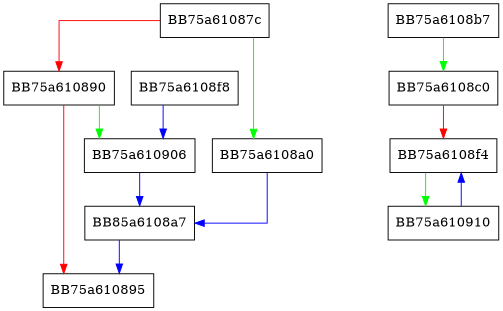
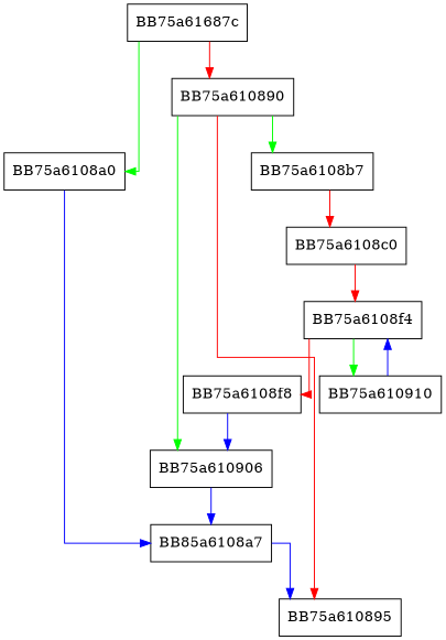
  digraph {
    splines=ortho
    node [shape=box]
    edge [color=red]
-   BB75a61087c
+   BB75a61087c [label=BB75a61687c]
    BB75a6108a0
    BB75a610890
    n4 [label=BB85a6108a7]
    BB75a6108b7
    BB75a610895
    BB75a610906
    BB75a6108c0
    BB75a6108f4
    BB75a610910
    BB75a6108f8
    BB75a61087c -> BB75a6108a0 [color=green]
    BB75a61087c -> BB75a610890
    BB75a6108a0 -> n4 [color=blue]
+   BB75a610890 -> BB75a6108b7 [color=green]
    BB75a610890 -> BB75a610895
    BB75a610890 -> BB75a610906 [color=green]
    n4 -> BB75a610895 [color=blue]
-   BB75a6108b7 -> BB75a6108c0 [color=green]
+   BB75a6108b7 -> BB75a6108c0
    BB75a610906 -> n4 [color=blue]
    BB75a6108c0 -> BB75a6108f4
    BB75a6108f4 -> BB75a610910 [color=green]
+   BB75a6108f4 -> BB75a6108f8
    BB75a610910 -> BB75a6108f4 [color=blue]
    BB75a6108f8 -> BB75a610906 [color=blue]
  }
